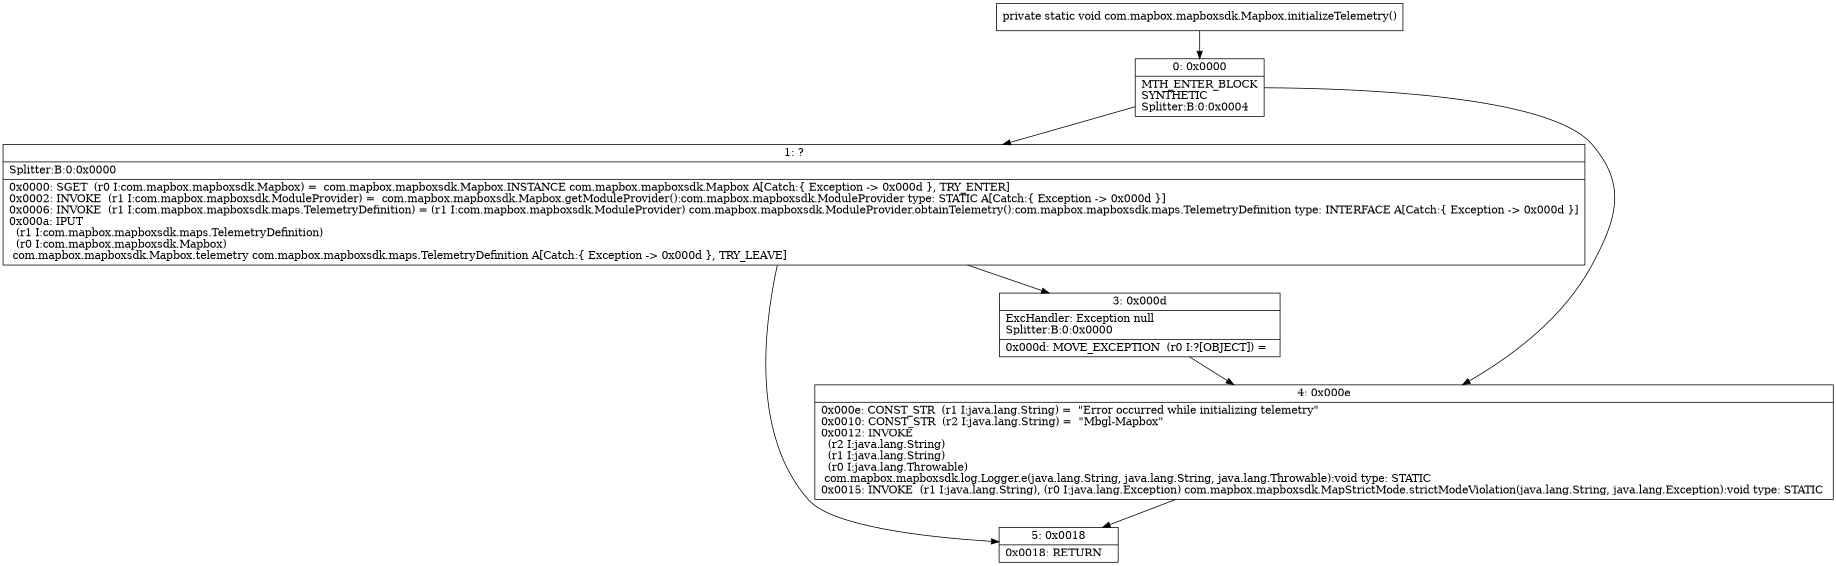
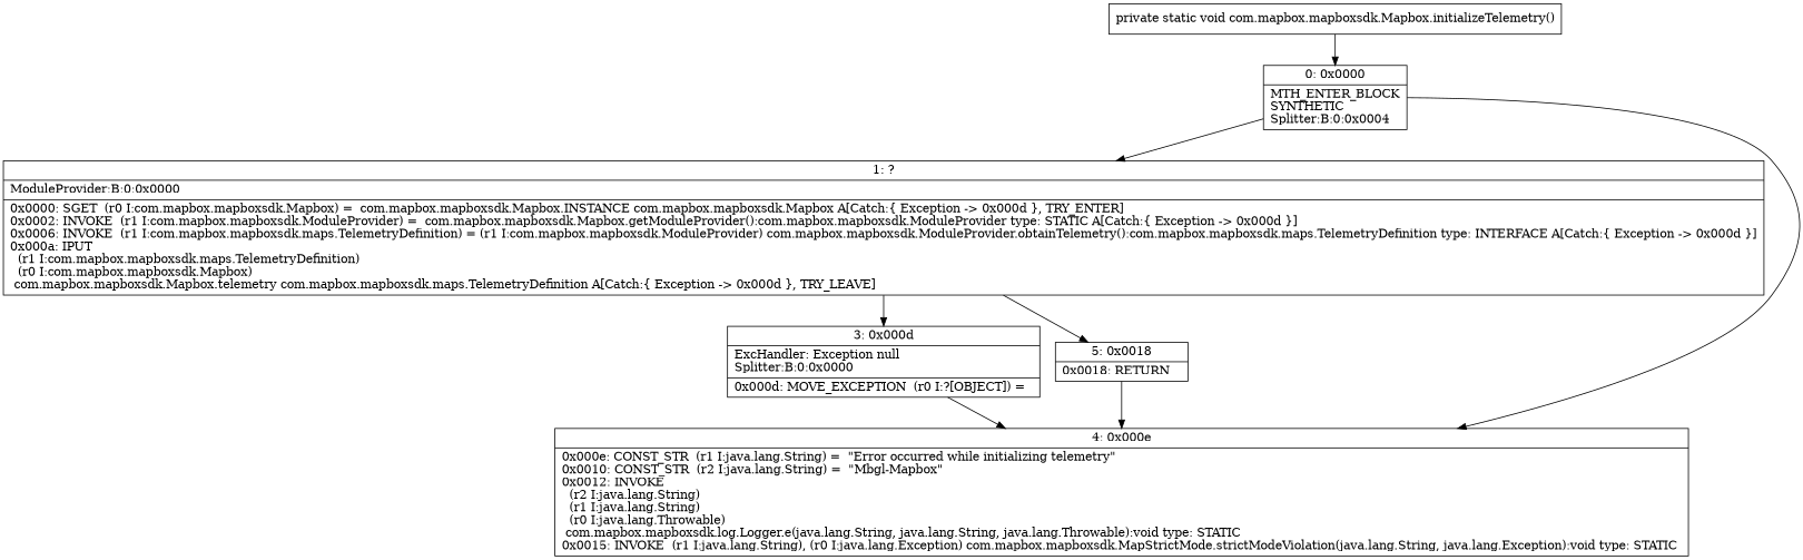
  digraph {
    node [shape=record]
    n1 [label="{0\:\ 0x0000|MTH_ENTER_BLOCK\lSYNTHETIC\lSplitter:B:0:0x0004\l}"]
-   n2 [label="{1\:\ ?|Splitter:B:0:0x0000\l|0x0000: SGET  (r0 I:com.mapbox.mapboxsdk.Mapbox) =  com.mapbox.mapboxsdk.Mapbox.INSTANCE com.mapbox.mapboxsdk.Mapbox A[Catch:\{ Exception \-\> 0x000d \}, TRY_ENTER]\l0x0002: INVOKE  (r1 I:com.mapbox.mapboxsdk.ModuleProvider) =  com.mapbox.mapboxsdk.Mapbox.getModuleProvider():com.mapbox.mapboxsdk.ModuleProvider type: STATIC A[Catch:\{ Exception \-\> 0x000d \}]\l0x0006: INVOKE  (r1 I:com.mapbox.mapboxsdk.maps.TelemetryDefinition) = (r1 I:com.mapbox.mapboxsdk.ModuleProvider) com.mapbox.mapboxsdk.ModuleProvider.obtainTelemetry():com.mapbox.mapboxsdk.maps.TelemetryDefinition type: INTERFACE A[Catch:\{ Exception \-\> 0x000d \}]\l0x000a: IPUT  \l  (r1 I:com.mapbox.mapboxsdk.maps.TelemetryDefinition)\l  (r0 I:com.mapbox.mapboxsdk.Mapbox)\l com.mapbox.mapboxsdk.Mapbox.telemetry com.mapbox.mapboxsdk.maps.TelemetryDefinition A[Catch:\{ Exception \-\> 0x000d \}, TRY_LEAVE]\l}"]
+   n2 [label="{1\:\ ?|ModuleProvider:B:0:0x0000\l|0x0000: SGET  (r0 I:com.mapbox.mapboxsdk.Mapbox) =  com.mapbox.mapboxsdk.Mapbox.INSTANCE com.mapbox.mapboxsdk.Mapbox A[Catch:\{ Exception \-\> 0x000d \}, TRY_ENTER]\l0x0002: INVOKE  (r1 I:com.mapbox.mapboxsdk.ModuleProvider) =  com.mapbox.mapboxsdk.Mapbox.getModuleProvider():com.mapbox.mapboxsdk.ModuleProvider type: STATIC A[Catch:\{ Exception \-\> 0x000d \}]\l0x0006: INVOKE  (r1 I:com.mapbox.mapboxsdk.maps.TelemetryDefinition) = (r1 I:com.mapbox.mapboxsdk.ModuleProvider) com.mapbox.mapboxsdk.ModuleProvider.obtainTelemetry():com.mapbox.mapboxsdk.maps.TelemetryDefinition type: INTERFACE A[Catch:\{ Exception \-\> 0x000d \}]\l0x000a: IPUT  \l  (r1 I:com.mapbox.mapboxsdk.maps.TelemetryDefinition)\l  (r0 I:com.mapbox.mapboxsdk.Mapbox)\l com.mapbox.mapboxsdk.Mapbox.telemetry com.mapbox.mapboxsdk.maps.TelemetryDefinition A[Catch:\{ Exception \-\> 0x000d \}, TRY_LEAVE]\l}"]
    n3 [label="{4\:\ 0x000e|0x000e: CONST_STR  (r1 I:java.lang.String) =  \"Error occurred while initializing telemetry\" \l0x0010: CONST_STR  (r2 I:java.lang.String) =  \"Mbgl\-Mapbox\" \l0x0012: INVOKE  \l  (r2 I:java.lang.String)\l  (r1 I:java.lang.String)\l  (r0 I:java.lang.Throwable)\l com.mapbox.mapboxsdk.log.Logger.e(java.lang.String, java.lang.String, java.lang.Throwable):void type: STATIC \l0x0015: INVOKE  (r1 I:java.lang.String), (r0 I:java.lang.Exception) com.mapbox.mapboxsdk.MapStrictMode.strictModeViolation(java.lang.String, java.lang.Exception):void type: STATIC \l}"]
    n4 [label="{3\:\ 0x000d|ExcHandler: Exception null\lSplitter:B:0:0x0000\l|0x000d: MOVE_EXCEPTION  (r0 I:?[OBJECT]) =  \l}"]
    n5 [label="{5\:\ 0x0018|0x0018: RETURN   \l}"]
    n6 [label="{private static void com.mapbox.mapboxsdk.Mapbox.initializeTelemetry() }"]
    n1 -> n2
    n1 -> n3
    n2 -> n4
    n2 -> n5
-   n3 -> n5
+   n5 -> n3
    n4 -> n3
    n6 -> n1
  }
